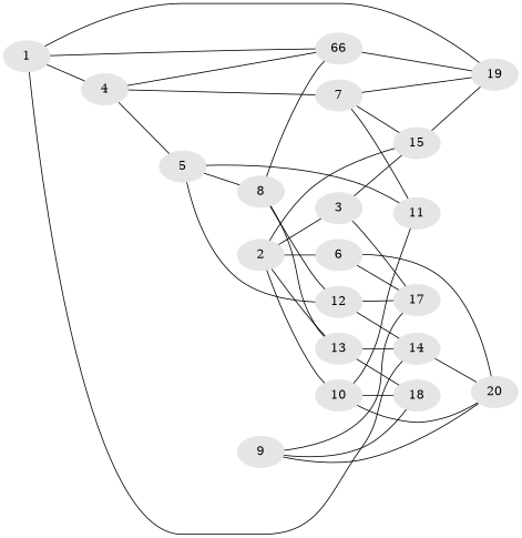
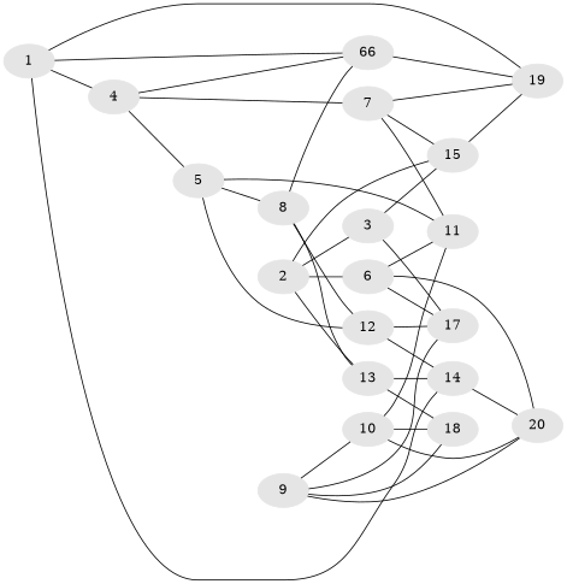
  graph {
    rankdir=LR
    node [color=gray90 style=filled]
    1
    4
    14
    n4 [label=66]
    19
    5
    7
    20
    2
    3
    6
    13
    15
    17
    11
    18
    8
    12
    9
    10
    1 -- 4
    1 -- 14
    1 -- n4
    1 -- 19
    4 -- n4
    4 -- 5
    4 -- 7
    14 -- 20
    n4 -- 19
    5 -- 11
    5 -- 8
    5 -- 12
    7 -- 19
    7 -- 15
    7 -- 11
    2 -- 3
    2 -- 6
    2 -- 13
    2 -- 15
    3 -- 15
    3 -- 17
    6 -- 20
    6 -- 17
+   6 -- 11
    13 -- 14
    13 -- 18
    15 -- 19
    8 -- n4
    8 -- 13
    8 -- 12
    12 -- 14
    12 -- 17
    9 -- 20
    9 -- 17
    9 -- 18
-   2 -- 10
+   9 -- 10
    10 -- 20
    10 -- 11
    10 -- 18
  }
